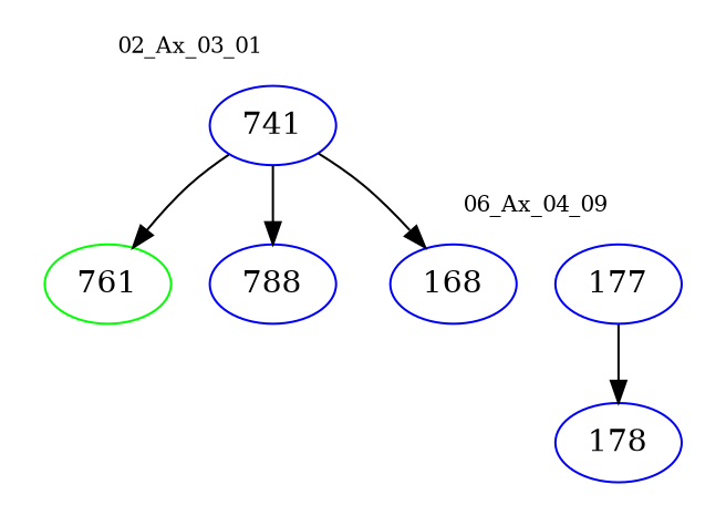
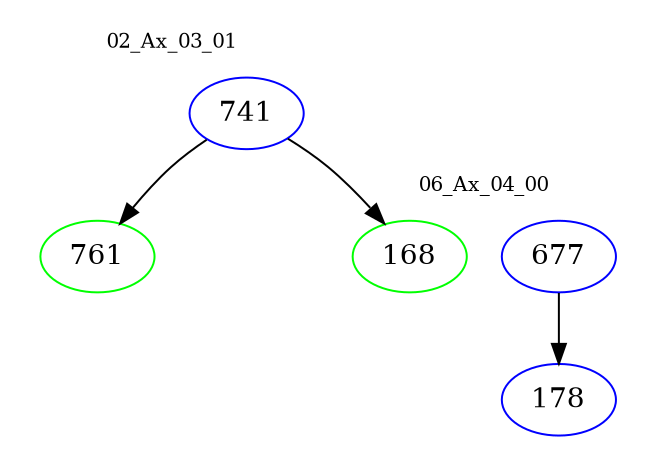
  digraph {
    node [color=blue]
    edge [color=black]
    n1 [label=741]
    n2 [color=green label=761]
-   n3 [label=788]
-   n4 [label=177]
-   n5 [label=168]
+   n4 [label=677]
+   n5 [color=green label=168]
    n6 [label=178]
    subgraph cluster_1 {
      color=white
      fontsize=10
      label="02_Ax_03_01"
      n1
      n2
-     n3
    }
    subgraph cluster_2 {
      color=white
      fontsize=10
-     label="06_Ax_04_09"
+     label="06_Ax_04_00"
      n4
      n5
      n6
    }
    n1 -> n2
-   n1 -> n3
    n1 -> n5
    n4 -> n6
  }
